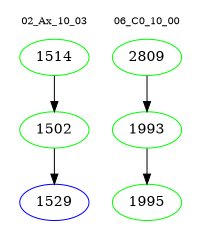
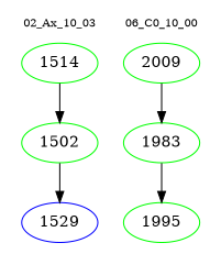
  digraph {
    node [color=green]
    edge [color=black]
    n1 [label=1514]
    n2 [label=1502]
    n3 [color=blue label=1529]
-   n4 [label=2809]
-   n5 [label=1993]
+   n4 [label=2009]
+   n5 [label=1983]
    n6 [label=1995]
    subgraph cluster_1 {
      color=white
      fontsize=10
      label="02_Ax_10_03"
      n1
      n2
      n3
    }
    subgraph cluster_2 {
      color=white
      fontsize=10
      label="06_C0_10_00"
      n4
      n5
      n6
    }
    n1 -> n2
    n2 -> n3
    n4 -> n5
    n5 -> n6
  }
